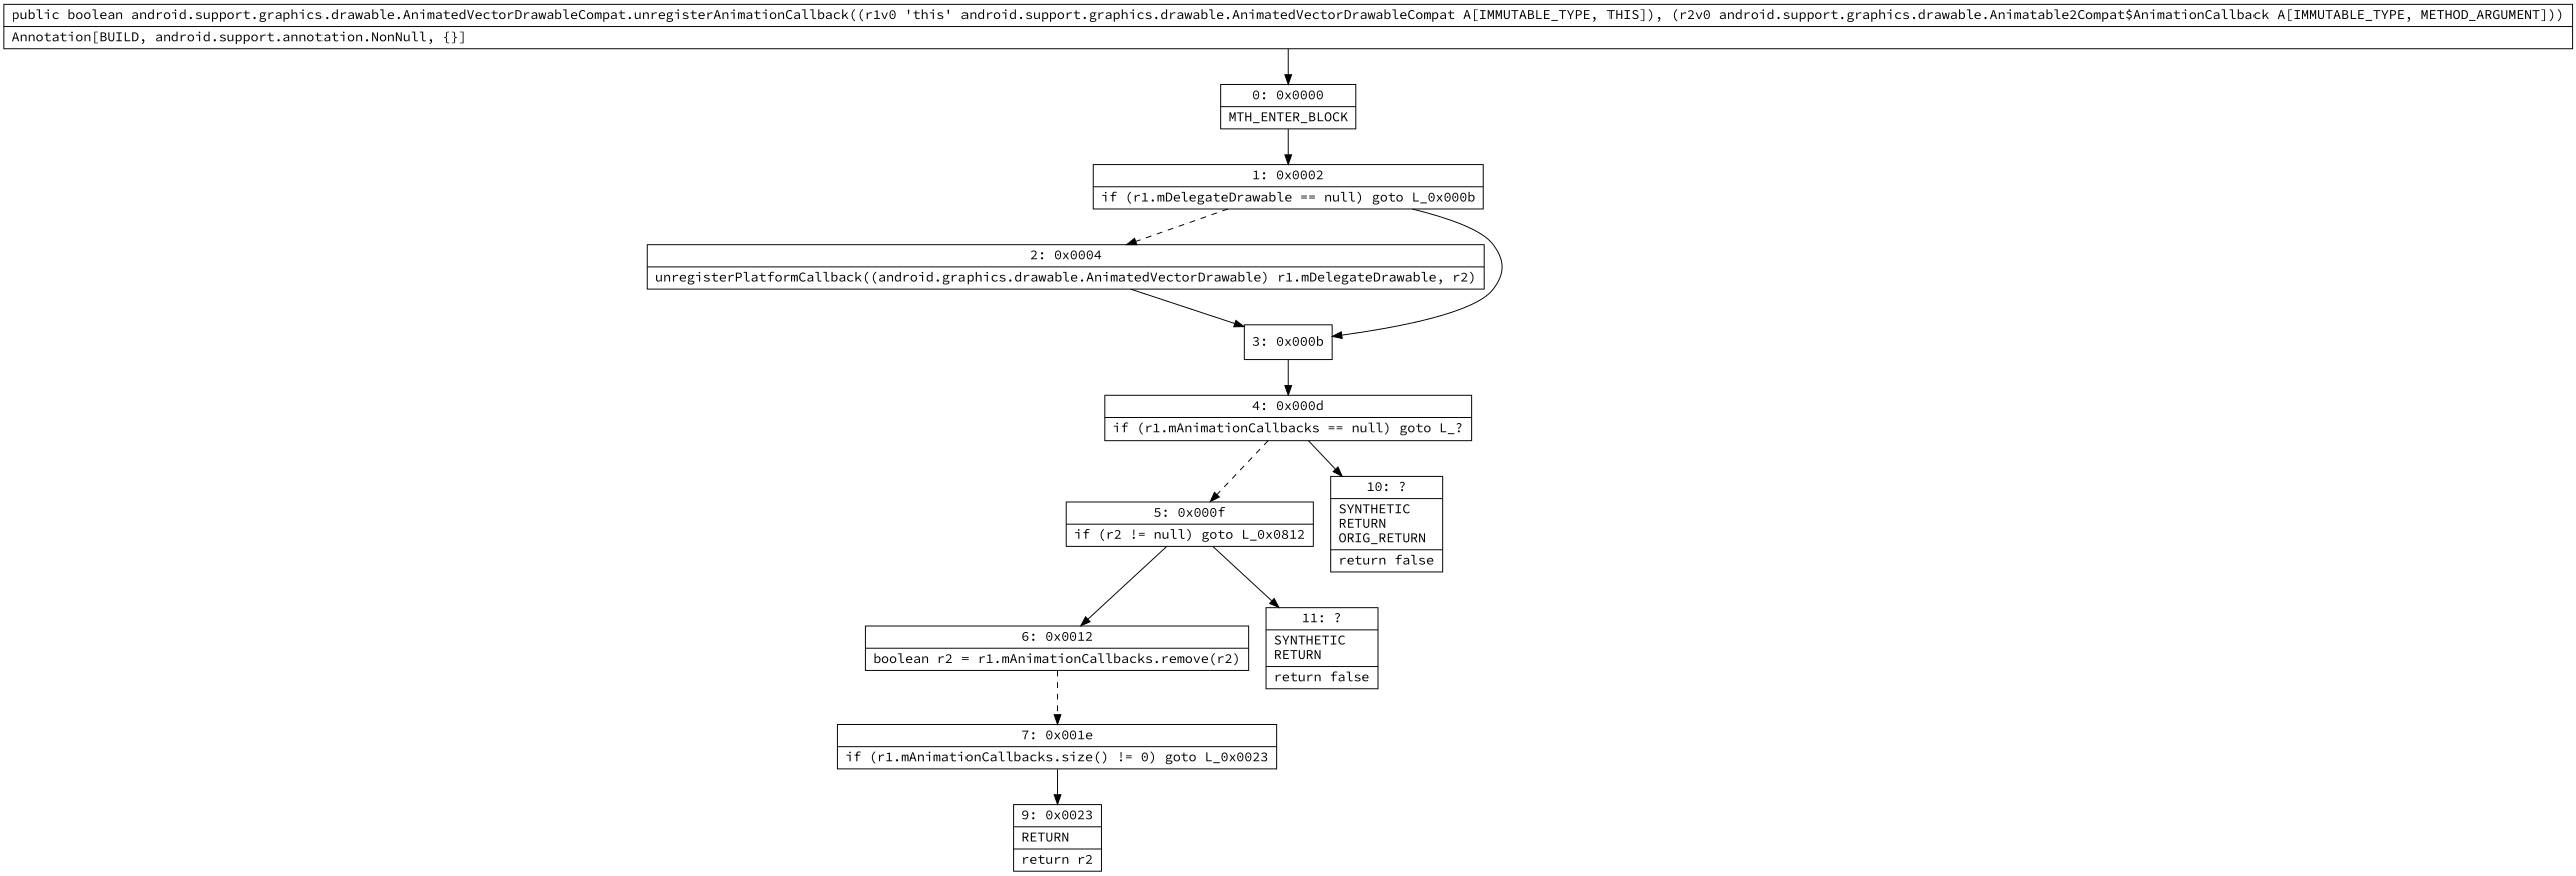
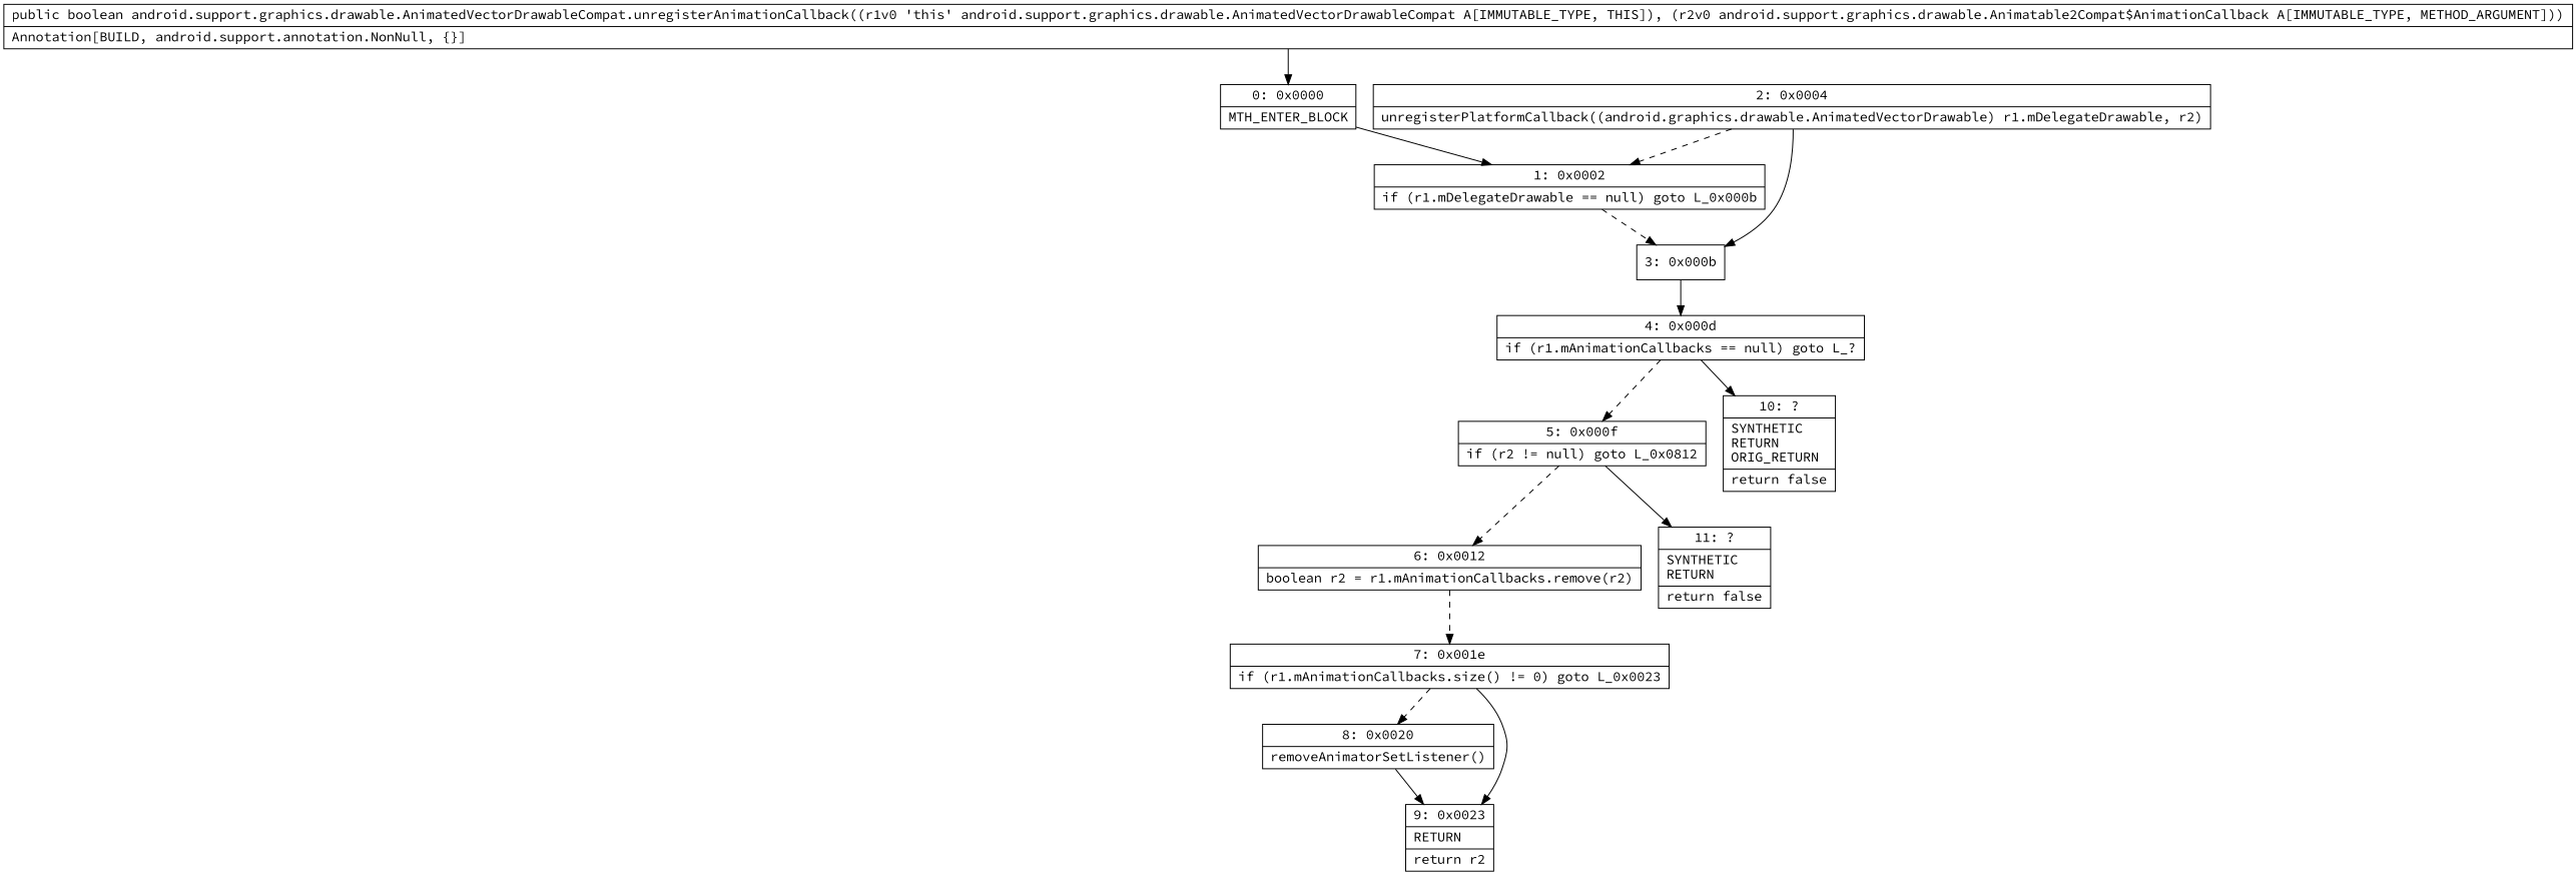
  digraph {
    fontname="Source Code Pro"
    node [fontname="Source Code Pro" shape=record]
    edge [fontname="Source Code Pro"]
    n1 [label="{0\:\ 0x0000|MTH_ENTER_BLOCK\l}"]
    n2 [label="{1\:\ 0x0002|if (r1.mDelegateDrawable == null) goto L_0x000b\l}"]
    n3 [label="{2\:\ 0x0004|unregisterPlatformCallback((android.graphics.drawable.AnimatedVectorDrawable) r1.mDelegateDrawable, r2)\l}"]
    n4 [label="{3\:\ 0x000b}"]
    n5 [label="{4\:\ 0x000d|if (r1.mAnimationCallbacks == null) goto L_?\l}"]
    n6 [label="{5\:\ 0x000f|if (r2 != null) goto L_0x0812\l}"]
    n7 [label="{10\:\ ?|SYNTHETIC\lRETURN\lORIG_RETURN\l|return false\l}"]
    n8 [label="{6\:\ 0x0012|boolean r2 = r1.mAnimationCallbacks.remove(r2)\l}"]
    n9 [label="{11\:\ ?|SYNTHETIC\lRETURN\l|return false\l}"]
    n10 [label="{7\:\ 0x001e|if (r1.mAnimationCallbacks.size() != 0) goto L_0x0023\l}"]
+   n11 [label="{8\:\ 0x0020|removeAnimatorSetListener()\l}"]
    n12 [label="{9\:\ 0x0023|RETURN\l|return r2\l}"]
    n13 [label="{public boolean android.support.graphics.drawable.AnimatedVectorDrawableCompat.unregisterAnimationCallback((r1v0 'this' android.support.graphics.drawable.AnimatedVectorDrawableCompat A[IMMUTABLE_TYPE, THIS]), (r2v0 android.support.graphics.drawable.Animatable2Compat$AnimationCallback A[IMMUTABLE_TYPE, METHOD_ARGUMENT]))  | Annotation[BUILD, android.support.annotation.NonNull, \{\}]\l}"]
    n1 -> n2
-   n2 -> n3 [style=dashed]
-   n2 -> n4
+   n3 -> n2 [style=dashed]
+   n2 -> n4 [style=dashed]
    n3 -> n4
    n4 -> n5
    n5 -> n6 [style=dashed]
    n5 -> n7
-   n6 -> n8
+   n6 -> n8 [style=dashed]
    n6 -> n9 [style=solid]
    n8 -> n10 [style=dashed]
+   n10 -> n11 [style=dashed]
    n10 -> n12
+   n11 -> n12
    n13 -> n1
  }
